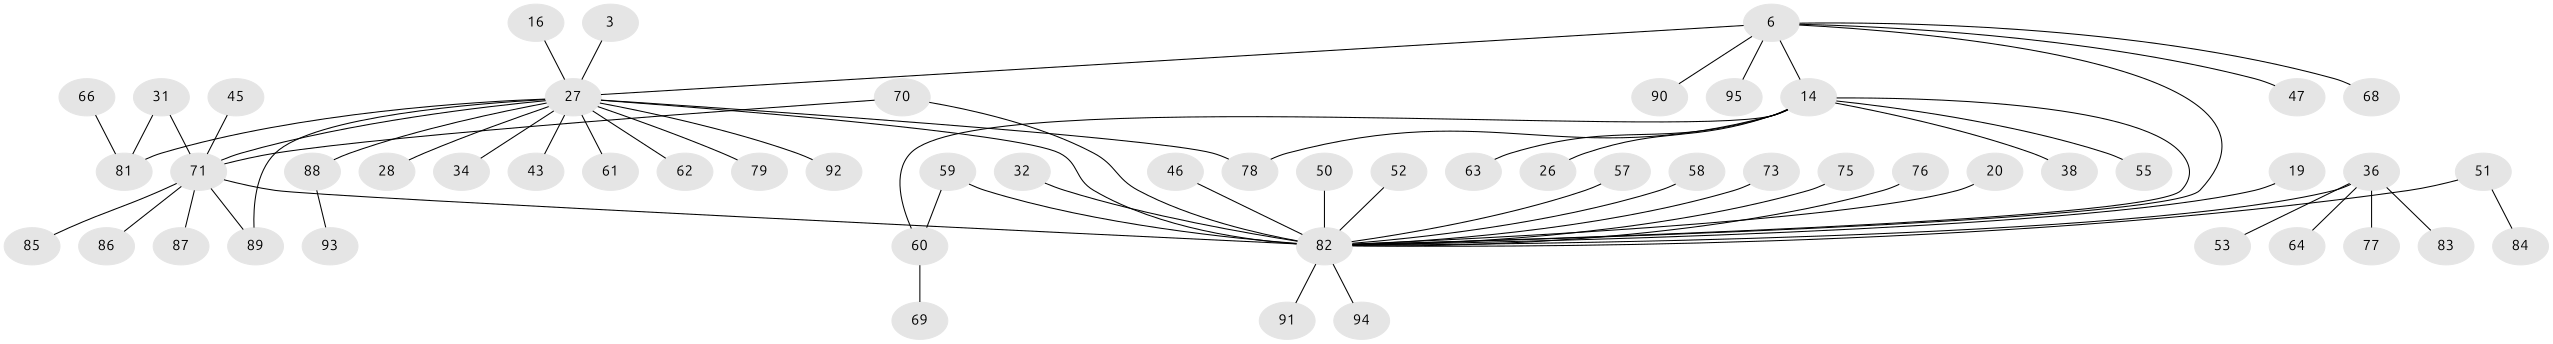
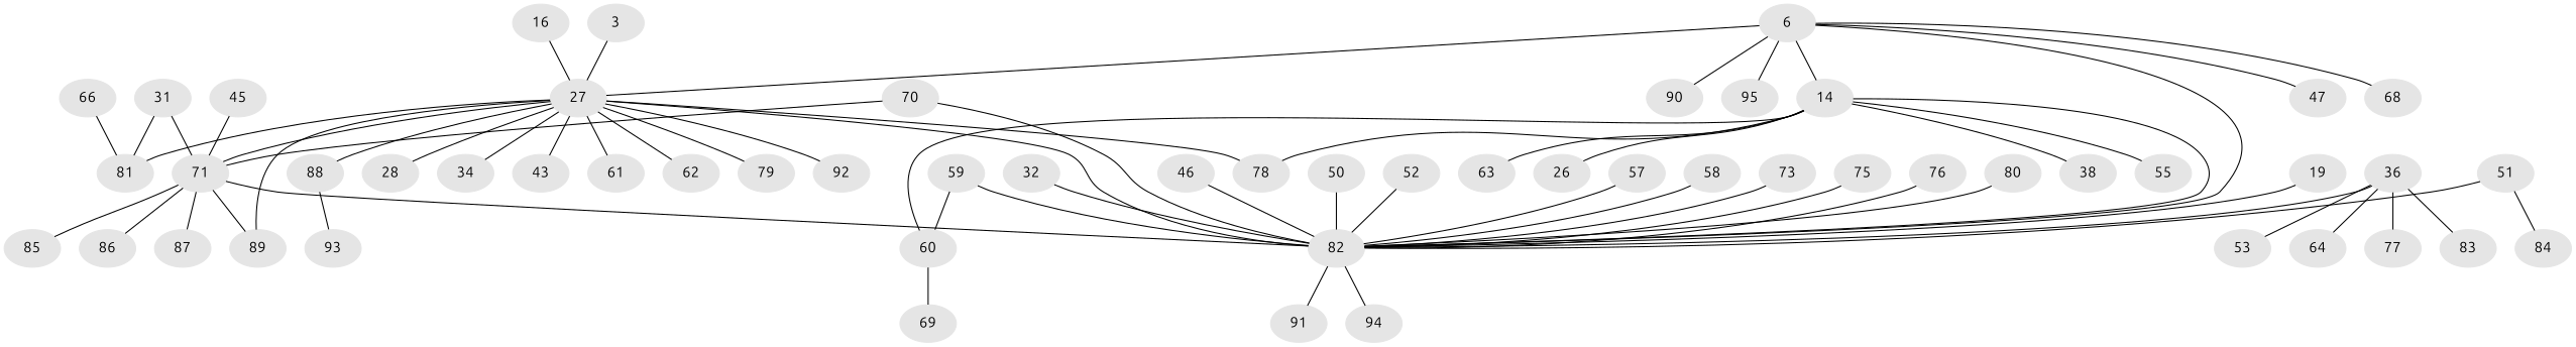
  graph {
    fontname=Ubuntu
    node [color=gray90 fontname=Ubuntu style=filled]
    edge [fontname=Ubuntu]
    27 [super="+2"]
    82 [super="+8+39+77+49+74"]
    78
    28
    34
    43
    61
    62
    71 [super="+9+7+40+42"]
    79
    81 [super="+17"]
    88
    89 [super="+11+65+44"]
    92
    3
    14 [super="+12"]
    26
    38
    55
    60 [super="+37"]
    63
    6
    47
    68
    90
    95 [super="+10"]
    91
    94
    69
    16
    19
    85
    86 [super="+35"]
    87
    93
    31
    n37 [label=32]
    36 [super="+13"]
    53
    64
    n41 [label=77]
    83
    45
    46
    50
    51
    84
    52
    57
    58
    59 [super="+54"]
    66
    70 [super="+48"]
    73
    75
    76
-   80 [label=20]
+   80
    27 -- 82 [weight=6]
    27 -- 78
    27 -- 28
    27 -- 34
    27 -- 43
    27 -- 61
    27 -- 62
    27 -- 71 [weight=4]
    27 -- 79
    27 -- 81 [weight=2]
    27 -- 88
    27 -- 89 [weight=3]
    27 -- 92
    82 -- 91
    82 -- 94
    71 -- 82
    71 -- 89 [weight=2]
    71 -- 85
    71 -- 86 [weight=2]
    71 -- 87
    88 -- 93
    3 -- 27
    14 -- 82
    14 -- 78
    14 -- 26
    14 -- 38
    14 -- 55
    14 -- 60
    14 -- 63
    60 -- 69
    6 -- 27 [weight=2]
    6 -- 82
    6 -- 14 [weight=2]
    6 -- 47
    6 -- 68
    6 -- 90
    6 -- 95 [weight=2]
    16 -- 27
    19 -- 82
    31 -- 71
    31 -- 81
    n37 -- 82
    36 -- 82 [weight=2]
    36 -- 53
    36 -- 64
    36 -- n41
    36 -- 83
    45 -- 71
    46 -- 82
    50 -- 82
    51 -- 82
    51 -- 84
    52 -- 82
    57 -- 82
    58 -- 82
    59 -- 82 [weight=3]
    59 -- 60
    66 -- 81
    70 -- 82
    70 -- 71
    73 -- 82
    75 -- 82
    76 -- 82
    80 -- 82
  }
